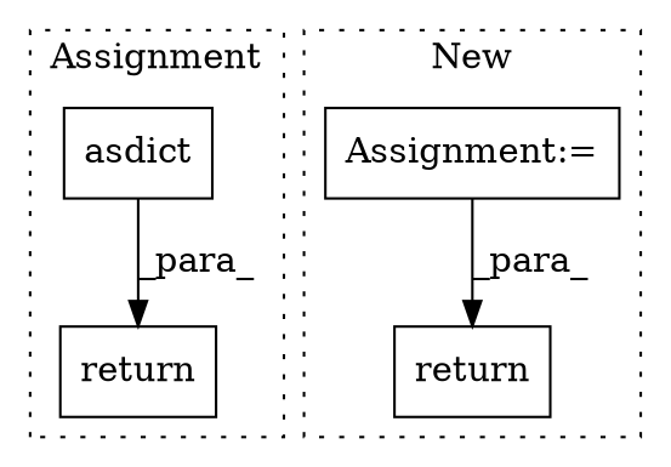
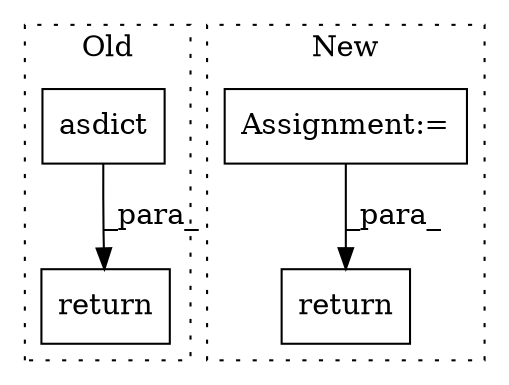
  digraph {
    node [a=41 l=7 shape=box]
    n1 [a=32 l="7,1" label=asdict s="4375,4387"]
    n2 [label=return s=4222]
    n3 [label=return s=4225]
    n4 [a=7 l=1 label="Assignment:=" s=4013]
    subgraph cluster_1 {
-     label=Assignment
+     label=Old
      style=dotted
      n1
      n2
    }
    subgraph cluster_2 {
      label=New
      style=dotted
      n3
      n4
    }
    n1 -> n2 [label=_para_]
    n4 -> n3 [label=_para_]
  }
